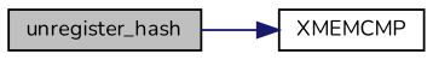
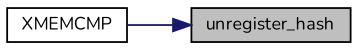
  digraph {
    rankdir=LR
    fontname=Nunito
    node [color=black fontname=Nunito fontsize=10 shape=record style=filled]
    n1 [fillcolor=grey75 fontcolor=black height=0.2 label=unregister_hash width=0.4]
    n2 [fillcolor=white height=0.2 label=XMEMCMP width=0.4]
-   n1 -> n2 [color=midnightblue fontname=Nunito fontsize=10 labelfontname=Helvetica labelfontsize=10 style=solid]
+   n2 -> n1 [color=midnightblue fontname=Nunito fontsize=10 labelfontname=Helvetica labelfontsize=10 style=solid]
  }
